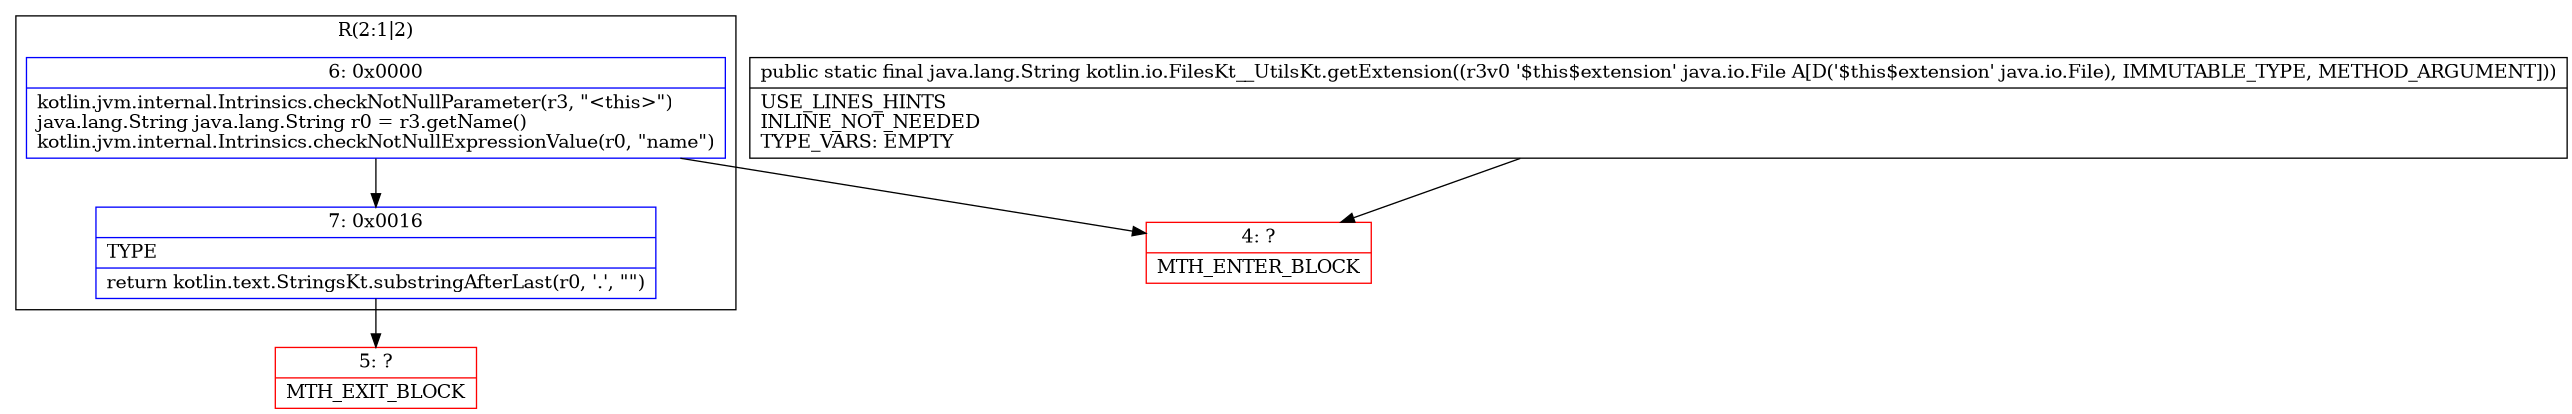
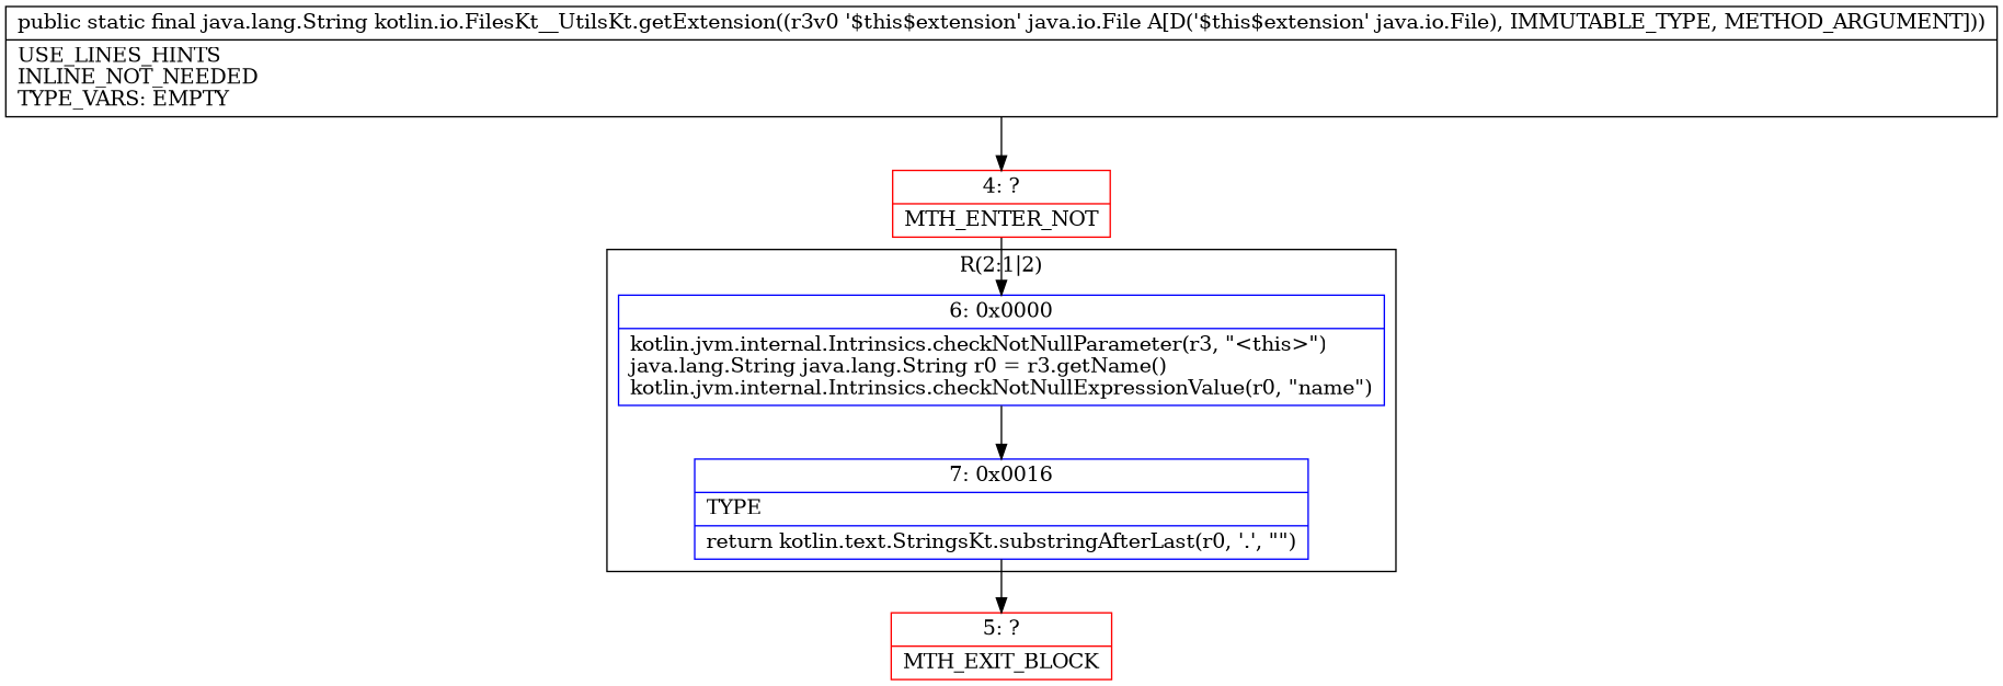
  digraph {
    node [color=blue shape=record]
    n1 [label="{6\:\ 0x0000|kotlin.jvm.internal.Intrinsics.checkNotNullParameter(r3, \"\<this\>\")\ljava.lang.String java.lang.String r0 = r3.getName()\lkotlin.jvm.internal.Intrinsics.checkNotNullExpressionValue(r0, \"name\")\l}"]
    n2 [label="{7\:\ 0x0016|TYPE\l|return kotlin.text.StringsKt.substringAfterLast(r0, '.', \"\")\l}"]
    n3 [color=red label="{5\:\ ?|MTH_EXIT_BLOCK\l}"]
-   n4 [color=red label="{4\:\ ?|MTH_ENTER_BLOCK\l}"]
+   n4 [color=red label="{4\:\ ?|MTH_ENTER_NOT\l}"]
    n5 [label="{public static final java.lang.String kotlin.io.FilesKt__UtilsKt.getExtension((r3v0 '$this$extension' java.io.File A[D('$this$extension' java.io.File), IMMUTABLE_TYPE, METHOD_ARGUMENT]))  | USE_LINES_HINTS\lINLINE_NOT_NEEDED\lTYPE_VARS: EMPTY\l}" color=""]
    subgraph cluster_1 {
      label="R(2:1|2)"
      n1
      n2
    }
    n1 -> n2
    n2 -> n3
-   n1 -> n4
+   n4 -> n1
    n5 -> n4
  }
